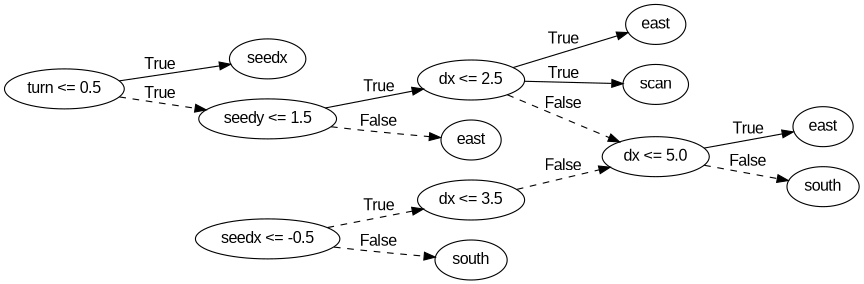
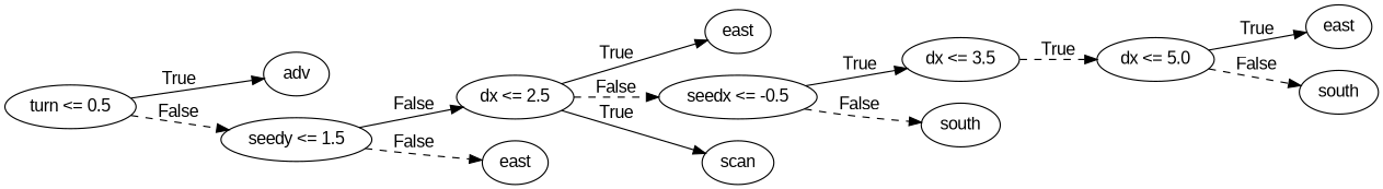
  digraph {
    fontname="Liberation Sans"
    rankdir=LR
    node [fontname="Liberation Sans"]
    edge [fontname="Liberation Sans"]
    n1 [label="turn <= 0.5"]
-   n2 [label=seedx]
+   n2 [label=adv]
    n3 [label="seedy <= 1.5"]
    n4 [label="dx <= 2.5"]
    n5 [label=east]
    n6 [label=east]
    n7 [label="seedx <= -0.5"]
    n8 [label=scan]
    n9 [label="dx <= 3.5"]
    n10 [label=south]
    n11 [label="dx <= 5.0"]
    n12 [label=east]
    n13 [label=south]
    n1 -> n2 [label=True]
-   n1 -> n3 [label=True style=dashed]
-   n3 -> n4 [label=True]
+   n1 -> n3 [label=False style=dashed]
+   n3 -> n4 [label=False]
    n3 -> n5 [label=False style=dashed]
    n4 -> n6 [label=True]
-   n4 -> n11 [label=False style=dashed]
+   n4 -> n7 [label=False style=dashed]
    n4 -> n8 [label=True]
-   n7 -> n9 [label=True style=dashed]
+   n7 -> n9 [label=True]
    n7 -> n10 [label=False style=dashed]
-   n9 -> n11 [label=False style=dashed]
+   n9 -> n11 [label=True style=dashed]
    n11 -> n12 [label=True]
    n11 -> n13 [label=False style=dashed]
  }
